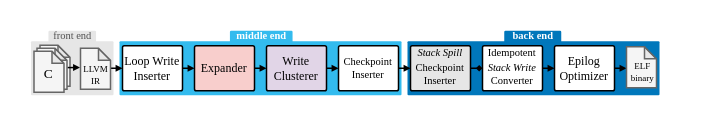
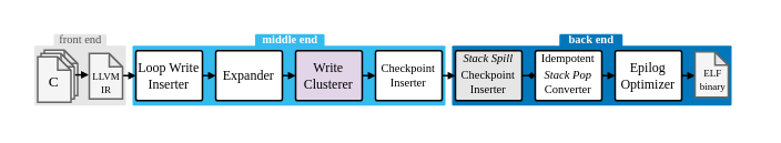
  <mxCell id="0" />
  <mxCell id="1" parent="0" />
  <mxCell id="2" value="" style="rounded=1;whiteSpace=wrap;html=1;shadow=0;glass=0;comic=0;sketch=0;strokeWidth=1;fontFamily=Linux Biolinum;fontSource=https%3A%2F%2Ffonts.googleapis.com%2Fcss%3Ffamily%3DLinux%2BBiolinum;fontSize=6;fontColor=#FFFFFF;strokeColor=none;arcSize=2;fillColor=#E6E6E6;" parent="1" vertex="1"><mxGeometry x="20" y="27" width="55" height="36" as="geometry" /></mxCell>
  <mxCell id="3" value="" style="rounded=1;whiteSpace=wrap;html=1;shadow=0;glass=0;comic=0;sketch=0;strokeWidth=1;fontFamily=Linux Biolinum;fontSource=https%3A%2F%2Ffonts.googleapis.com%2Fcss%3Ffamily%3DLinux%2BBiolinum;fontSize=6;fontColor=#FFFFFF;fillColor=#33BBEE;strokeColor=none;arcSize=2;" parent="1" vertex="1"><mxGeometry x="79" y="27" width="188" height="36" as="geometry" /></mxCell>
  <mxCell id="4" value="" style="rounded=1;whiteSpace=wrap;html=1;shadow=0;glass=0;comic=0;sketch=0;strokeWidth=1;fontFamily=Linux Biolinum;fontSource=https%3A%2F%2Ffonts.googleapis.com%2Fcss%3Ffamily%3DLinux%2BBiolinum;fontSize=6;fontColor=#FFFFFF;strokeColor=none;arcSize=2;fillColor=#0077bb;" parent="1" vertex="1"><mxGeometry x="271" y="27" width="168" height="36" as="geometry" /></mxCell>
  <mxCell id="5" value="" style="edgeStyle=orthogonalEdgeStyle;rounded=0;orthogonalLoop=1;jettySize=auto;html=1;fontFamily=Linux Biolinum;fontSource=https%3A%2F%2Ffonts.googleapis.com%2Fcss%3Ffamily%3DLinux%2BBiolinum;fontSize=9;entryX=0;entryY=0.5;entryDx=0;entryDy=0;strokeWidth=1;endSize=2;endArrow=block;endFill=1;startSize=6;" parent="1" source="6" target="8" edge="1"><mxGeometry relative="1" as="geometry"><Array as="points"><mxPoint x="111" y="45" /><mxPoint x="111" y="45" /></Array></mxGeometry></mxCell>
  <mxCell id="6" value="&lt;font data-font-src=&quot;https://fonts.googleapis.com/css?family=Linux+Biolinum&quot; style=&quot;font-size: 8px;&quot;&gt;&lt;span style=&quot;font-size: 8px;&quot;&gt;Loop Write Inserter&lt;/span&gt;&lt;/font&gt;" style="rounded=1;whiteSpace=wrap;html=1;arcSize=4;fontFamily=Linux Biolinum;fontSource=https%3A%2F%2Ffonts.googleapis.com%2Fcss%3Ffamily%3DLinux%2BBiolinum;fontSize=8;fontStyle=0;strokeWidth=1;glass=0;sketch=0;shadow=0;comic=0;gradientColor=#ffffff;" parent="1" vertex="1"><mxGeometry x="81" y="30" width="40" height="30" as="geometry" /></mxCell>
  <mxCell id="7" value="" style="edgeStyle=orthogonalEdgeStyle;rounded=0;orthogonalLoop=1;jettySize=auto;html=1;endArrow=block;endFill=1;endSize=2;strokeWidth=1;fontFamily=Linux Biolinum;fontSource=https%3A%2F%2Ffonts.googleapis.com%2Fcss%3Ffamily%3DLinux%2BBiolinum;fontSize=9;entryX=0;entryY=0.5;entryDx=0;entryDy=0;startSize=4;" parent="1" source="8" target="10" edge="1"><mxGeometry relative="1" as="geometry"><Array as="points"><mxPoint x="171" y="45" /><mxPoint x="171" y="45" /></Array></mxGeometry></mxCell>
- <mxCell id="8" value="&lt;font data-font-src=&quot;https://fonts.googleapis.com/css?family=Linux+Biolinum&quot; style=&quot;font-size: 8px;&quot;&gt;&lt;span style=&quot;font-size: 8px;&quot;&gt;Expander&lt;/span&gt;&lt;/font&gt;" style="rounded=1;whiteSpace=wrap;html=1;arcSize=4;fontFamily=Linux Biolinum;fontSource=https%3A%2F%2Ffonts.googleapis.com%2Fcss%3Ffamily%3DLinux%2BBiolinum;fontSize=8;fontStyle=0;strokeWidth=1;glass=0;sketch=0;shadow=0;comic=0;fillColor=#f8cecc;" parent="1" vertex="1"><mxGeometry x="129" y="30" width="40" height="30" as="geometry" /></mxCell>
+ <mxCell id="8" value="&lt;font data-font-src=&quot;https://fonts.googleapis.com/css?family=Linux+Biolinum&quot; style=&quot;font-size: 8px;&quot;&gt;&lt;span style=&quot;font-size: 8px;&quot;&gt;Expander&lt;/span&gt;&lt;/font&gt;" style="rounded=1;whiteSpace=wrap;html=1;arcSize=4;fontFamily=Linux Biolinum;fontSource=https%3A%2F%2Ffonts.googleapis.com%2Fcss%3Ffamily%3DLinux%2BBiolinum;fontSize=8;fontStyle=0;strokeWidth=1;glass=0;sketch=0;shadow=0;comic=0;" parent="1" vertex="1"><mxGeometry x="129" y="30" width="40" height="30" as="geometry" /></mxCell>
  <mxCell id="9" value="" style="edgeStyle=orthogonalEdgeStyle;rounded=1;orthogonalLoop=1;jettySize=auto;html=1;endArrow=block;endFill=1;endSize=2;strokeWidth=1;fontFamily=Linux Biolinum;fontSource=https%3A%2F%2Ffonts.googleapis.com%2Fcss%3Ffamily%3DLinux%2BBiolinum;fontSize=6;entryX=0;entryY=0.5;entryDx=0;entryDy=0;" parent="1" source="10" target="12" edge="1"><mxGeometry relative="1" as="geometry"><Array as="points"><mxPoint x="217" y="45" /><mxPoint x="217" y="45" /></Array></mxGeometry></mxCell>
  <mxCell id="10" value="&lt;font data-font-src=&quot;https://fonts.googleapis.com/css?family=Linux+Biolinum&quot; style=&quot;font-size: 8px;&quot;&gt;&lt;span style=&quot;font-size: 8px;&quot;&gt;Write Clusterer&lt;/span&gt;&lt;/font&gt;" style="rounded=1;whiteSpace=wrap;html=1;arcSize=4;fontFamily=Linux Biolinum;fontSource=https%3A%2F%2Ffonts.googleapis.com%2Fcss%3Ffamily%3DLinux%2BBiolinum;fontSize=8;fontStyle=0;strokeWidth=1;glass=0;sketch=0;shadow=0;comic=0;fillColor=#e1d5e7;" parent="1" vertex="1"><mxGeometry x="177" y="30" width="40" height="30" as="geometry" /></mxCell>
  <mxCell id="11" value="" style="edgeStyle=orthogonalEdgeStyle;rounded=1;orthogonalLoop=1;jettySize=auto;html=1;endArrow=block;endFill=1;endSize=2;strokeWidth=1;fontFamily=Linux Biolinum;fontSource=https%3A%2F%2Ffonts.googleapis.com%2Fcss%3Ffamily%3DLinux%2BBiolinum;fontSize=6;entryX=0;entryY=0.5;entryDx=0;entryDy=0;" parent="1" source="12" target="14" edge="1"><mxGeometry relative="1" as="geometry"><Array as="points"><mxPoint x="265" y="45" /><mxPoint x="265" y="45" /></Array></mxGeometry></mxCell>
  <mxCell id="12" value="&lt;font data-font-src=&quot;https://fonts.googleapis.com/css?family=Linux+Biolinum&quot; style=&quot;font-size: 7px;&quot;&gt;&lt;span style=&quot;font-size: 7px;&quot;&gt;Checkpoint Inserter&lt;/span&gt;&lt;/font&gt;" style="rounded=1;whiteSpace=wrap;html=1;arcSize=4;fontFamily=Linux Biolinum;fontSource=https%3A%2F%2Ffonts.googleapis.com%2Fcss%3Ffamily%3DLinux%2BBiolinum;fontSize=7;fontStyle=0;strokeWidth=1;glass=0;sketch=0;shadow=0;comic=0;" parent="1" vertex="1"><mxGeometry x="225" y="30" width="40" height="30" as="geometry" /></mxCell>
  <mxCell id="13" value="" style="edgeStyle=orthogonalEdgeStyle;rounded=1;orthogonalLoop=1;jettySize=auto;html=1;endArrow=diamond;endFill=1;endSize=2;strokeWidth=1;fontFamily=Linux Biolinum;fontSource=https%3A%2F%2Ffonts.googleapis.com%2Fcss%3Ffamily%3DLinux%2BBiolinum;fontSize=6;entryX=0;entryY=0.5;entryDx=0;entryDy=0;" parent="1" source="14" target="16" edge="1"><mxGeometry relative="1" as="geometry"><Array as="points"><mxPoint x="301" y="45" /><mxPoint x="301" y="45" /></Array></mxGeometry></mxCell>
  <mxCell id="14" value="&lt;font style=&quot;font-size: 7px&quot;&gt;&lt;span style=&quot;font-size: 7px ; line-height: 140%&quot;&gt;&lt;span style=&quot;font-size: 7px&quot;&gt;&lt;i&gt;Stack Spill&lt;/i&gt; Checkpoint Inserter&lt;/span&gt;&lt;/span&gt;&lt;/font&gt;" style="rounded=1;whiteSpace=wrap;html=1;arcSize=4;fontSize=7;fontFamily=Linux Biolinum;fontSource=https%3A%2F%2Ffonts.googleapis.com%2Fcss%3Ffamily%3DLinux%2BBiolinum;fontStyle=0;strokeWidth=1;glass=0;sketch=0;shadow=0;comic=0;fillColor=#e6e6e6;" parent="1" vertex="1"><mxGeometry x="273" y="30" width="40" height="30" as="geometry" /></mxCell>
  <mxCell id="15" style="edgeStyle=orthogonalEdgeStyle;rounded=1;orthogonalLoop=1;jettySize=auto;html=1;exitX=1;exitY=0.5;exitDx=0;exitDy=0;entryX=0;entryY=0.5;entryDx=0;entryDy=0;endArrow=block;endFill=1;endSize=2;strokeWidth=1;fontFamily=Linux Biolinum;fontSource=https%3A%2F%2Ffonts.googleapis.com%2Fcss%3Ffamily%3DLinux%2BBiolinum;fontSize=6;" parent="1" source="16" target="17" edge="1"><mxGeometry relative="1" as="geometry" /></mxCell>
- <mxCell id="16" value="&lt;font style=&quot;font-size: 7px&quot;&gt;&lt;span style=&quot;font-size: 7px ; line-height: 140%&quot;&gt;&lt;span style=&quot;font-size: 7px&quot;&gt;&lt;span style=&quot;font-size: 7px ; line-height: 120%&quot;&gt;Idempotent &lt;i&gt;Stack Write&lt;br&gt;&lt;/i&gt;Converter&lt;/span&gt;&lt;/span&gt;&lt;/span&gt;&lt;/font&gt;" style="rounded=1;whiteSpace=wrap;html=1;arcSize=4;fontSize=7;fontFamily=Linux Biolinum;fontSource=https%3A%2F%2Ffonts.googleapis.com%2Fcss%3Ffamily%3DLinux%2BBiolinum;fontStyle=0;strokeWidth=1;glass=0;sketch=0;shadow=0;comic=0;" parent="1" vertex="1"><mxGeometry x="321" y="30" width="40" height="30" as="geometry" /></mxCell>
+ <mxCell id="16" value="&lt;font style=&quot;font-size: 7px&quot;&gt;&lt;span style=&quot;font-size: 7px ; line-height: 140%&quot;&gt;&lt;span style=&quot;font-size: 7px&quot;&gt;&lt;span style=&quot;font-size: 7px ; line-height: 120%&quot;&gt;Idempotent &lt;i&gt;Stack Pop&lt;br&gt;&lt;/i&gt;Converter&lt;/span&gt;&lt;/span&gt;&lt;/span&gt;&lt;/font&gt;" style="rounded=1;whiteSpace=wrap;html=1;arcSize=4;fontSize=7;fontFamily=Linux Biolinum;fontSource=https%3A%2F%2Ffonts.googleapis.com%2Fcss%3Ffamily%3DLinux%2BBiolinum;fontStyle=0;strokeWidth=1;glass=0;sketch=0;shadow=0;comic=0;" parent="1" vertex="1"><mxGeometry x="321" y="30" width="40" height="30" as="geometry" /></mxCell>
  <mxCell id="17" value="&lt;span style=&quot;font-size: 8px;&quot;&gt;Epilog Optimizer&lt;/span&gt;" style="rounded=1;whiteSpace=wrap;html=1;arcSize=4;fontSize=8;fontFamily=Linux Biolinum;fontSource=https%3A%2F%2Ffonts.googleapis.com%2Fcss%3Ffamily%3DLinux%2BBiolinum;fontStyle=0;strokeWidth=1;glass=0;sketch=0;shadow=0;comic=0;" parent="1" vertex="1"><mxGeometry x="369" y="30" width="40" height="30" as="geometry" /></mxCell>
  <mxCell id="18" value="" style="group;fontFamily=Linux Biolinum;fontSource=https%3A%2F%2Ffonts.googleapis.com%2Fcss%3Ffamily%3DLinux%2BBiolinum;fontSize=6;" parent="1" vertex="1" connectable="0"><mxGeometry x="26" y="27" width="20" height="30" as="geometry" /></mxCell>
  <mxCell id="19" value="&lt;font style=&quot;font-size: 7px&quot;&gt;&lt;br&gt;&lt;/font&gt;" style="shape=note;whiteSpace=wrap;html=1;backgroundOutline=1;darkOpacity=0.05;fontFamily=Linux Biolinum;size=8;fillColor=#f5f5f5;strokeColor=#666666;fontColor=#333333;fontSize=7;fontSource=https%3A%2F%2Ffonts.googleapis.com%2Fcss%3Ffamily%3DLinux%2BBiolinum;" parent="18" vertex="1"><mxGeometry y="2.73" width="20" height="27.27" as="geometry" /></mxCell>
  <mxCell id="20" value="&lt;font style=&quot;font-size: 7px&quot;&gt;&lt;b&gt;middle end&lt;/b&gt;&lt;/font&gt;" style="rounded=1;whiteSpace=wrap;html=1;shadow=0;glass=0;comic=0;sketch=0;strokeWidth=1;gradientColor=none;fontFamily=Linux Biolinum;fontSource=https%3A%2F%2Ffonts.googleapis.com%2Fcss%3Ffamily%3DLinux%2BBiolinum;fontSize=7;fontColor=#FFFFFF;strokeColor=none;arcSize=10;fillColor=#33BBEE;" parent="1" vertex="1"><mxGeometry x="152.62" y="20" width="41.75" height="8" as="geometry" /></mxCell>
  <mxCell id="21" value="&lt;font style=&quot;font-size: 7px&quot;&gt;&lt;b&gt;back end&lt;/b&gt;&lt;/font&gt;" style="rounded=1;whiteSpace=wrap;html=1;shadow=0;glass=0;comic=0;sketch=0;strokeWidth=1;gradientColor=none;fontFamily=Linux Biolinum;fontSource=https%3A%2F%2Ffonts.googleapis.com%2Fcss%3Ffamily%3DLinux%2BBiolinum;fontSize=7;strokeColor=none;arcSize=10;fillColor=#0077BB;fontColor=#FFFFFF;" parent="1" vertex="1"><mxGeometry x="335.5" y="20" width="38" height="8" as="geometry" /></mxCell>
  <mxCell id="22" value="&lt;font style=&quot;font-size: 7px&quot; color=&quot;#525252&quot;&gt;front end&lt;/font&gt;" style="rounded=1;whiteSpace=wrap;html=1;shadow=0;glass=0;comic=0;sketch=0;strokeWidth=1;gradientColor=none;fontFamily=Linux Biolinum;fontSource=https%3A%2F%2Ffonts.googleapis.com%2Fcss%3Ffamily%3DLinux%2BBiolinum;fontSize=7;fontColor=#FFFFFF;strokeColor=none;arcSize=10;fillColor=#E6E6E6;verticalAlign=middle;" parent="1" vertex="1"><mxGeometry x="31.63" y="20" width="31.75" height="8" as="geometry" /></mxCell>
  <mxCell id="23" value="" style="endArrow=block;html=1;strokeWidth=1;fontFamily=Linux Biolinum;fontSource=https%3A%2F%2Ffonts.googleapis.com%2Fcss%3Ffamily%3DLinux%2BBiolinum;fontSize=6;fontColor=#FFFFFF;exitX=1.014;exitY=0.47;exitDx=0;exitDy=0;exitPerimeter=0;entryX=-0.017;entryY=0.47;entryDx=0;entryDy=0;entryPerimeter=0;endSize=2;endFill=1;" parent="1" source="33" target="30" edge="1"><mxGeometry width="50" height="50" relative="1" as="geometry"><mxPoint x="49" y="70" as="sourcePoint" /><mxPoint x="99" y="20" as="targetPoint" /></mxGeometry></mxCell>
  <mxCell id="24" style="edgeStyle=orthogonalEdgeStyle;rounded=0;orthogonalLoop=1;jettySize=auto;html=1;exitX=1;exitY=0.5;exitDx=0;exitDy=0;startSize=4;endSize=2;fontSize=8;fontColor=#525252;endArrow=block;endFill=1;entryX=0.133;entryY=0.35;entryDx=0;entryDy=0;entryPerimeter=0;" parent="1" source="17" target="27" edge="1"><mxGeometry relative="1" as="geometry"><mxPoint x="416" y="45" as="targetPoint" /></mxGeometry></mxCell>
  <mxCell id="25" value="" style="group;fontFamily=Linux Biolinum;fontSource=https%3A%2F%2Ffonts.googleapis.com%2Fcss%3Ffamily%3DLinux%2BBiolinum;fontSize=6;" parent="1" vertex="1" connectable="0"><mxGeometry x="417" y="28" width="30" height="30" as="geometry" /></mxCell>
  <mxCell id="26" value="&lt;font style=&quot;font-size: 7px&quot;&gt;&lt;br&gt;&lt;/font&gt;" style="shape=note;whiteSpace=wrap;html=1;backgroundOutline=1;darkOpacity=0.05;fontFamily=Linux Biolinum;size=8;fillColor=#f5f5f5;strokeColor=#666666;fontColor=#333333;fontSize=7;fontSource=https%3A%2F%2Ffonts.googleapis.com%2Fcss%3Ffamily%3DLinux%2BBiolinum;" parent="25" vertex="1"><mxGeometry y="2.73" width="20" height="27.27" as="geometry" /></mxCell>
  <mxCell id="27" value="&lt;font color=&quot;#000000&quot;&gt;ELF&lt;br&gt;binary&lt;br&gt;&lt;/font&gt;" style="text;html=1;strokeColor=none;fillColor=none;align=center;verticalAlign=middle;whiteSpace=wrap;rounded=0;shadow=0;glass=0;comic=0;sketch=0;fontFamily=Linux Biolinum;fontSource=https%3A%2F%2Ffonts.googleapis.com%2Fcss%3Ffamily%3DLinux%2BBiolinum;fontSize=6;fontColor=#FFFFFF;" parent="25" vertex="1"><mxGeometry x="-4" y="10" width="30" height="20" as="geometry" /></mxCell>
  <mxCell id="28" style="edgeStyle=orthogonalEdgeStyle;rounded=0;orthogonalLoop=1;jettySize=auto;html=1;entryX=0;entryY=0.5;entryDx=0;entryDy=0;startSize=4;endArrow=block;endFill=1;endSize=2;fontSize=8;fontColor=#525252;strokeWidth=1;" parent="1" target="6" edge="1"><mxGeometry relative="1" as="geometry"><mxPoint x="73" y="45" as="sourcePoint" /><Array as="points"><mxPoint x="73" y="45" /></Array></mxGeometry></mxCell>
  <mxCell id="29" value="" style="group;fontFamily=Linux Biolinum;fontSource=https%3A%2F%2Ffonts.googleapis.com%2Fcss%3Ffamily%3DLinux%2BBiolinum;fontSize=6;" parent="1" vertex="1" connectable="0"><mxGeometry x="55" y="29" width="155" height="35" as="geometry" /></mxCell>
  <mxCell id="30" value="&lt;font style=&quot;font-size: 7px&quot;&gt;&lt;br&gt;&lt;/font&gt;" style="shape=note;whiteSpace=wrap;html=1;backgroundOutline=1;darkOpacity=0.05;fontFamily=Linux Biolinum;size=8;fillColor=#f5f5f5;strokeColor=#666666;fontColor=#333333;fontSize=7;fontSource=https%3A%2F%2Ffonts.googleapis.com%2Fcss%3Ffamily%3DLinux%2BBiolinum;" parent="29" vertex="1"><mxGeometry x="-2" y="2.73" width="20" height="27.27" as="geometry" /></mxCell>
  <mxCell id="31" value="&lt;font color=&quot;#000000&quot;&gt;LLVM&lt;br&gt;IR&lt;br&gt;&lt;/font&gt;" style="text;html=1;strokeColor=none;fillColor=none;align=center;verticalAlign=middle;whiteSpace=wrap;rounded=0;shadow=0;glass=0;comic=0;sketch=0;fontFamily=Linux Biolinum;fontSource=https%3A%2F%2Ffonts.googleapis.com%2Fcss%3Ffamily%3DLinux%2BBiolinum;fontSize=6;fontColor=#FFFFFF;" parent="29" vertex="1"><mxGeometry x="1.5" y="11.0" width="13" height="20" as="geometry" /></mxCell>
  <mxCell id="32" value="" style="group;fontFamily=Linux Biolinum;fontSource=https%3A%2F%2Ffonts.googleapis.com%2Fcss%3Ffamily%3DLinux%2BBiolinum;fontSize=6;" parent="1" vertex="1" connectable="0"><mxGeometry x="24" y="29" width="20" height="30" as="geometry" /></mxCell>
  <mxCell id="33" value="&lt;font style=&quot;font-size: 7px&quot;&gt;&lt;br&gt;&lt;/font&gt;" style="shape=note;whiteSpace=wrap;html=1;backgroundOutline=1;darkOpacity=0.05;fontFamily=Linux Biolinum;size=8;fillColor=#f5f5f5;strokeColor=#666666;fontColor=#333333;fontSize=7;fontSource=https%3A%2F%2Ffonts.googleapis.com%2Fcss%3Ffamily%3DLinux%2BBiolinum;" parent="32" vertex="1"><mxGeometry y="2.73" width="20" height="27.27" as="geometry" /></mxCell>
  <mxCell id="34" value="" style="group;fontFamily=Linux Biolinum;fontSource=https%3A%2F%2Ffonts.googleapis.com%2Fcss%3Ffamily%3DLinux%2BBiolinum;fontSize=6;" parent="1" vertex="1" connectable="0"><mxGeometry x="22" y="31" width="20" height="30" as="geometry" /></mxCell>
  <mxCell id="35" value="&lt;font style=&quot;font-size: 7px&quot;&gt;&lt;br&gt;&lt;/font&gt;" style="shape=note;whiteSpace=wrap;html=1;backgroundOutline=1;darkOpacity=0.05;fontFamily=Linux Biolinum;size=8;fillColor=#f5f5f5;strokeColor=#666666;fontColor=#333333;fontSize=7;fontSource=https%3A%2F%2Ffonts.googleapis.com%2Fcss%3Ffamily%3DLinux%2BBiolinum;" parent="34" vertex="1"><mxGeometry y="2.73" width="20" height="27.27" as="geometry" /></mxCell>
  <mxCell id="36" value="&lt;font color=&quot;#000000&quot; style=&quot;font-size: 9px&quot;&gt;C&lt;/font&gt;" style="text;html=1;strokeColor=none;fillColor=none;align=center;verticalAlign=middle;whiteSpace=wrap;rounded=0;shadow=0;glass=0;comic=0;sketch=0;fontFamily=Linux Biolinum;fontSource=https%3A%2F%2Ffonts.googleapis.com%2Fcss%3Ffamily%3DLinux%2BBiolinum;fontSize=6;fontColor=#FFFFFF;" parent="34" vertex="1"><mxGeometry x="5" y="13.0" width="10" height="10" as="geometry" /></mxCell>
